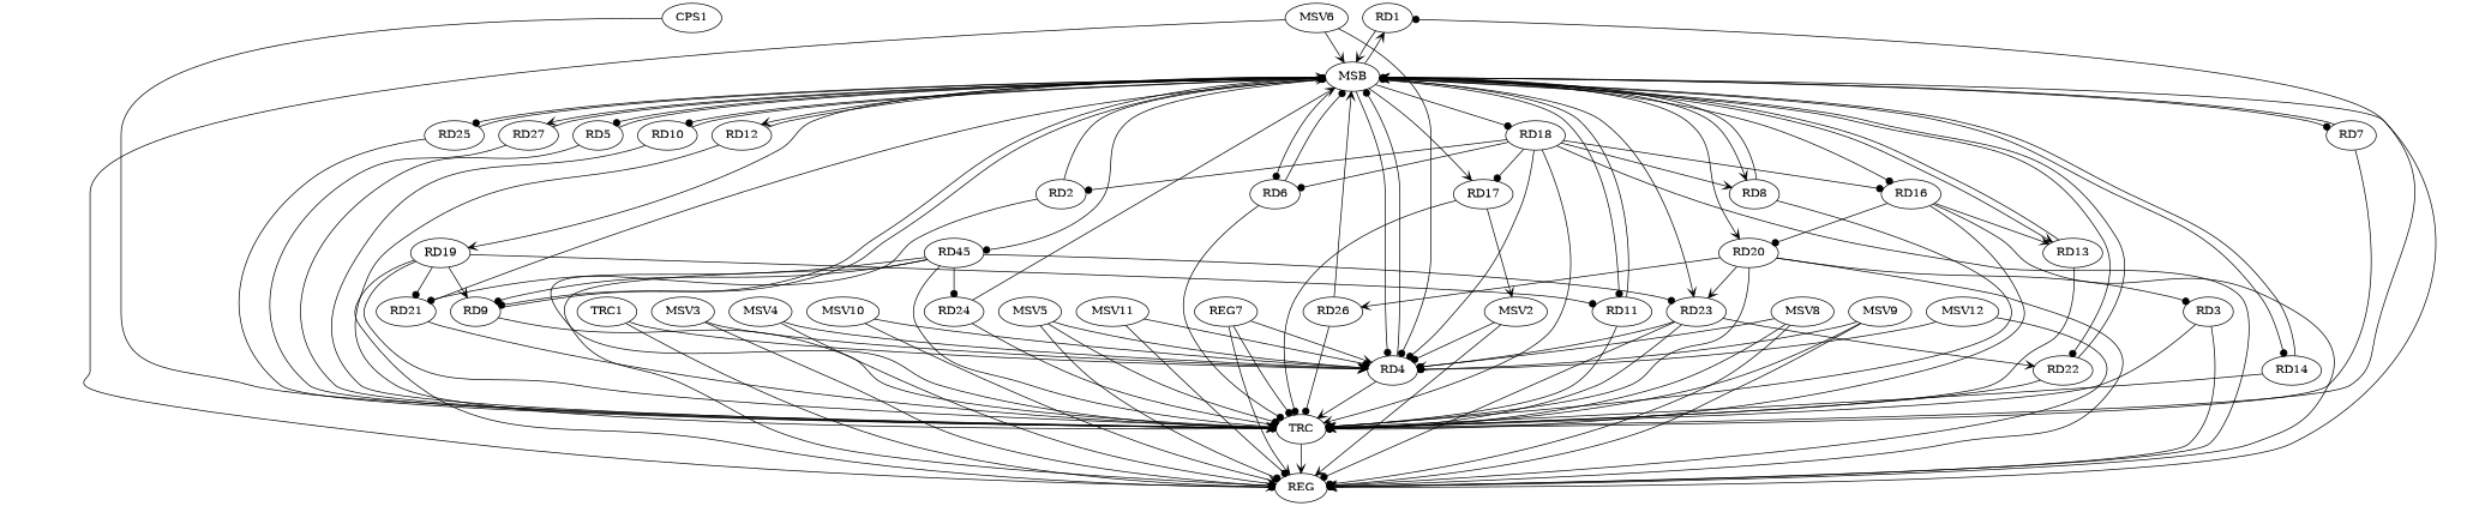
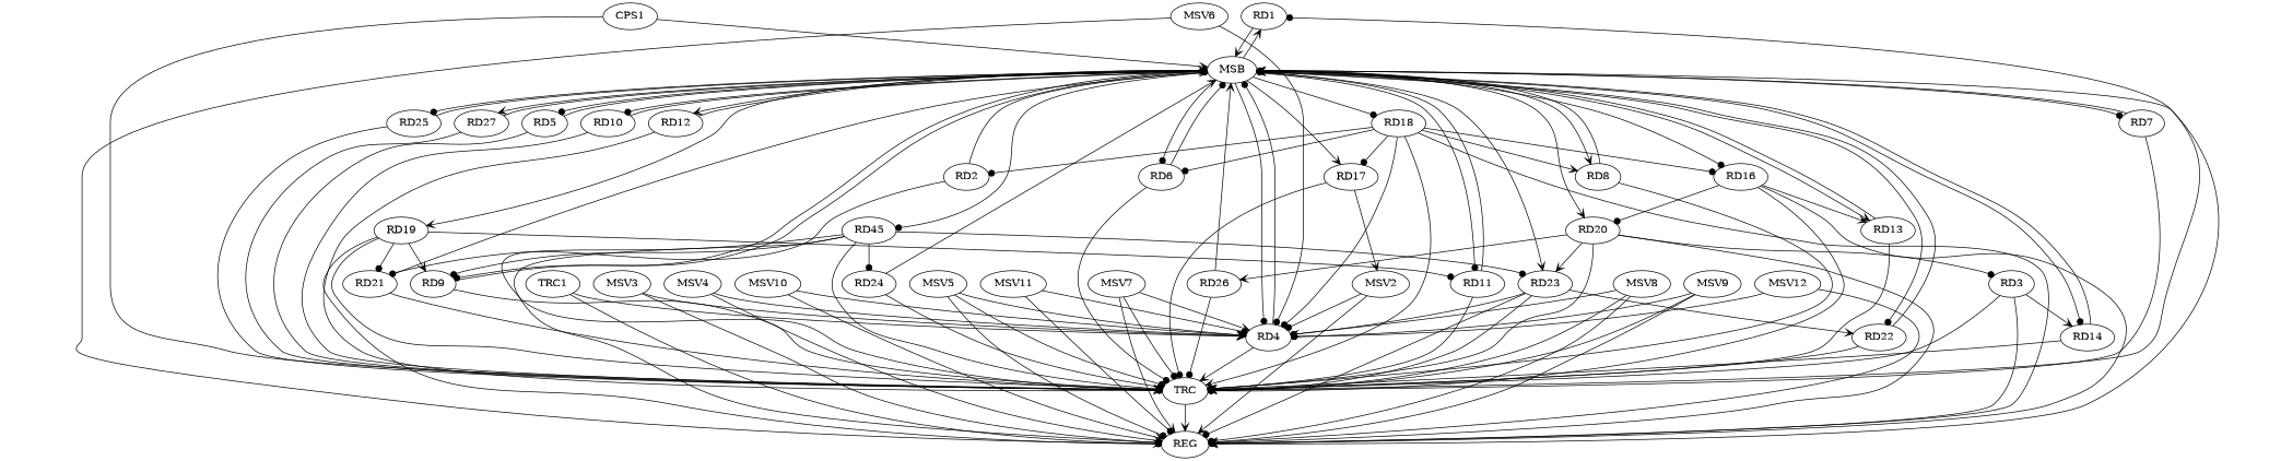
  strict digraph {
    edge [arrowhead=dot]
    n1 [label=RD1]
    n2 [label=MSB]
    n3 [label=RD14]
    n4 [label=REG]
    n5 [label=RD4]
    n6 [label=RD5]
    n7 [label=RD6]
    n8 [label=RD7]
    n9 [label=RD8]
    n10 [label=RD9]
    n11 [label=RD10]
    n12 [label=RD11]
    n13 [label=RD12]
    n14 [label=RD13]
    n15 [label=RD45]
    n16 [label=RD23]
    n17 [label=RD16]
    n18 [label=RD20]
    n19 [label=RD17]
    n20 [label=RD18]
    n21 [label=RD19]
    n22 [label=RD22]
    n23 [label=RD25]
    n24 [label=RD27]
    n25 [label=TRC]
    n26 [label=RD2]
    n27 [label=RD3]
    n28 [label=RD21]
    n29 [label=RD24]
    n30 [label=RD26]
    n31 [label=MSV2]
    n32 [label=CPS1]
    n33 [label=TRC1]
    n34 [label=MSV3]
    n35 [label=MSV4]
    n36 [label=MSV5]
    n37 [label=MSV6]
-   n38 [label=REG7]
+   n38 [label=MSV7]
    n39 [label=MSV8]
    n40 [label=MSV9]
    n41 [label=MSV10]
    n42 [label=MSV11]
    n43 [label=MSV12]
    n1 -> n2 [arrowhead=vee]
    n2 -> n1 [arrowhead=vee]
    n2 -> n3
    n2 -> n4 [arrowhead=vee]
    n2 -> n5
    n2 -> n6
    n2 -> n7
    n2 -> n8
    n2 -> n9 [arrowhead=vee]
    n2 -> n10
    n2 -> n11
    n2 -> n12
    n2 -> n13 [arrowhead=vee]
    n2 -> n14 [arrowhead=vee]
    n2 -> n15
    n2 -> n16 [arrowhead=vee]
    n2 -> n17
    n2 -> n18 [arrowhead=vee]
    n2 -> n19 [arrowhead=vee]
    n2 -> n20
    n2 -> n21 [arrowhead=vee]
    n2 -> n22
    n2 -> n23
    n2 -> n24 [arrowhead=vee]
    n3 -> n2 [arrowhead=vee]
    n3 -> n25 [arrowhead=vee]
    n5 -> n2
    n5 -> n25 [arrowhead=vee]
    n6 -> n2 [arrowhead=vee]
    n6 -> n25
    n7 -> n2
    n7 -> n25
    n8 -> n2
    n8 -> n25
    n9 -> n2 [arrowhead=vee]
    n9 -> n25
    n10 -> n2
    n10 -> n25
    n11 -> n2
    n11 -> n25 [arrowhead=vee]
    n12 -> n2
    n12 -> n25 [arrowhead=vee]
    n13 -> n2 [arrowhead=vee]
    n13 -> n25
    n14 -> n2 [arrowhead=vee]
    n14 -> n25 [arrowhead=vee]
    n15 -> n4
    n15 -> n10
    n15 -> n16
    n15 -> n25 [arrowhead=vee]
    n15 -> n28
    n15 -> n29
    n16 -> n4
    n16 -> n5 [arrowhead=vee]
    n16 -> n22 [arrowhead=vee]
    n16 -> n25
    n17 -> n4
    n17 -> n14 [arrowhead=vee]
    n17 -> n18
    n17 -> n25
    n18 -> n4 [arrowhead=vee]
    n18 -> n16 [arrowhead=vee]
    n18 -> n25
    n18 -> n27
    n18 -> n30 [arrowhead=vee]
    n19 -> n25
    n19 -> n31 [arrowhead=vee]
    n20 -> n4 [arrowhead=vee]
    n20 -> n5
    n20 -> n7
    n20 -> n9 [arrowhead=vee]
    n20 -> n17
    n20 -> n19
    n20 -> n25 [arrowhead=vee]
    n20 -> n26
    n21 -> n4
    n21 -> n10 [arrowhead=vee]
    n21 -> n12
    n21 -> n25 [arrowhead=vee]
    n21 -> n28
    n22 -> n2 [arrowhead=vee]
    n22 -> n25
    n23 -> n2
    n23 -> n25
    n24 -> n2
    n24 -> n25
    n25 -> n1
    n25 -> n4 [arrowhead=vee]
    n26 -> n2
    n26 -> n25 [arrowhead=vee]
+   n27 -> n3 [arrowhead=vee]
    n27 -> n4
    n27 -> n25 [arrowhead=vee]
    n28 -> n2 [arrowhead=vee]
    n28 -> n25
    n29 -> n2 [arrowhead=vee]
    n29 -> n25
    n30 -> n2 [arrowhead=vee]
    n30 -> n25
    n31 -> n4 [arrowhead=vee]
    n31 -> n5
-   n37 -> n2 [arrowhead=vee]
+   n32 -> n2 [arrowhead=vee]
    n32 -> n25
    n33 -> n4 [arrowhead=vee]
    n33 -> n5 [arrowhead=vee]
    n34 -> n4
    n34 -> n5 [arrowhead=vee]
    n35 -> n4 [arrowhead=vee]
    n35 -> n5 [arrowhead=vee]
    n36 -> n4
    n36 -> n5 [arrowhead=vee]
    n36 -> n25
    n37 -> n4
    n37 -> n5
    n38 -> n4 [arrowhead=vee]
    n38 -> n5 [arrowhead=vee]
    n38 -> n25
    n39 -> n4
    n39 -> n5
    n39 -> n25
    n40 -> n4 [arrowhead=vee]
    n40 -> n5
    n40 -> n25 [arrowhead=vee]
    n41 -> n4 [arrowhead=vee]
    n41 -> n5 [arrowhead=vee]
    n42 -> n4
    n42 -> n5
    n43 -> n4 [arrowhead=vee]
    n43 -> n5
  }
